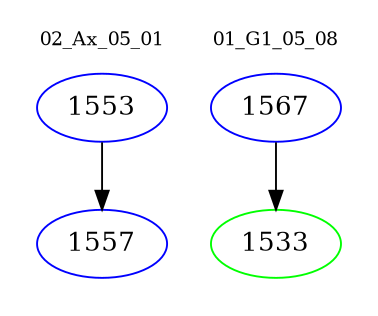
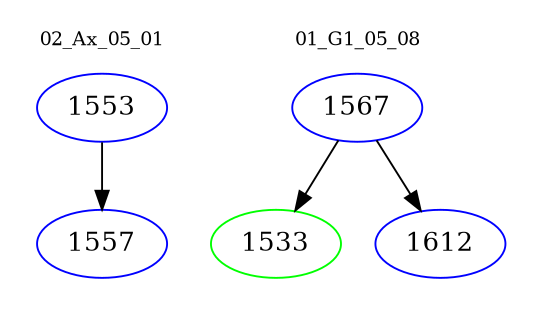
  digraph {
    node [color=blue]
    edge [color=black]
    n1 [label=1553]
    n2 [label=1557]
    n3 [label=1567]
    n4 [color=green label=1533]
+   n5 [label=1612]
    subgraph cluster_1 {
      color=white
      fontsize=10
      label="02_Ax_05_01"
      n1
      n2
    }
    subgraph cluster_2 {
      color=white
      fontsize=10
      label="01_G1_05_08"
      n3
      n4
+     n5
    }
    n1 -> n2
    n3 -> n4
+   n3 -> n5
  }
